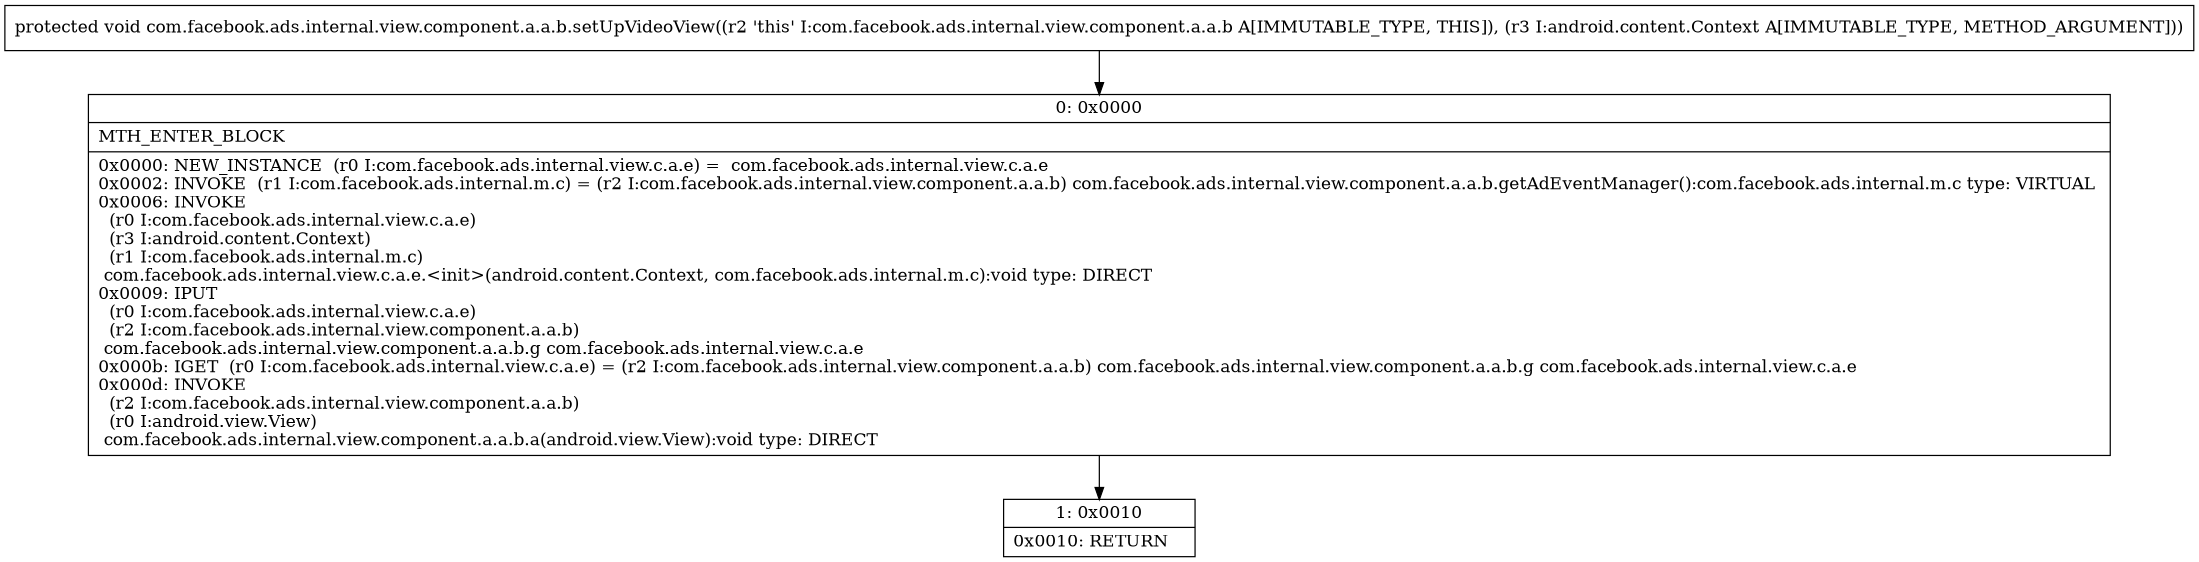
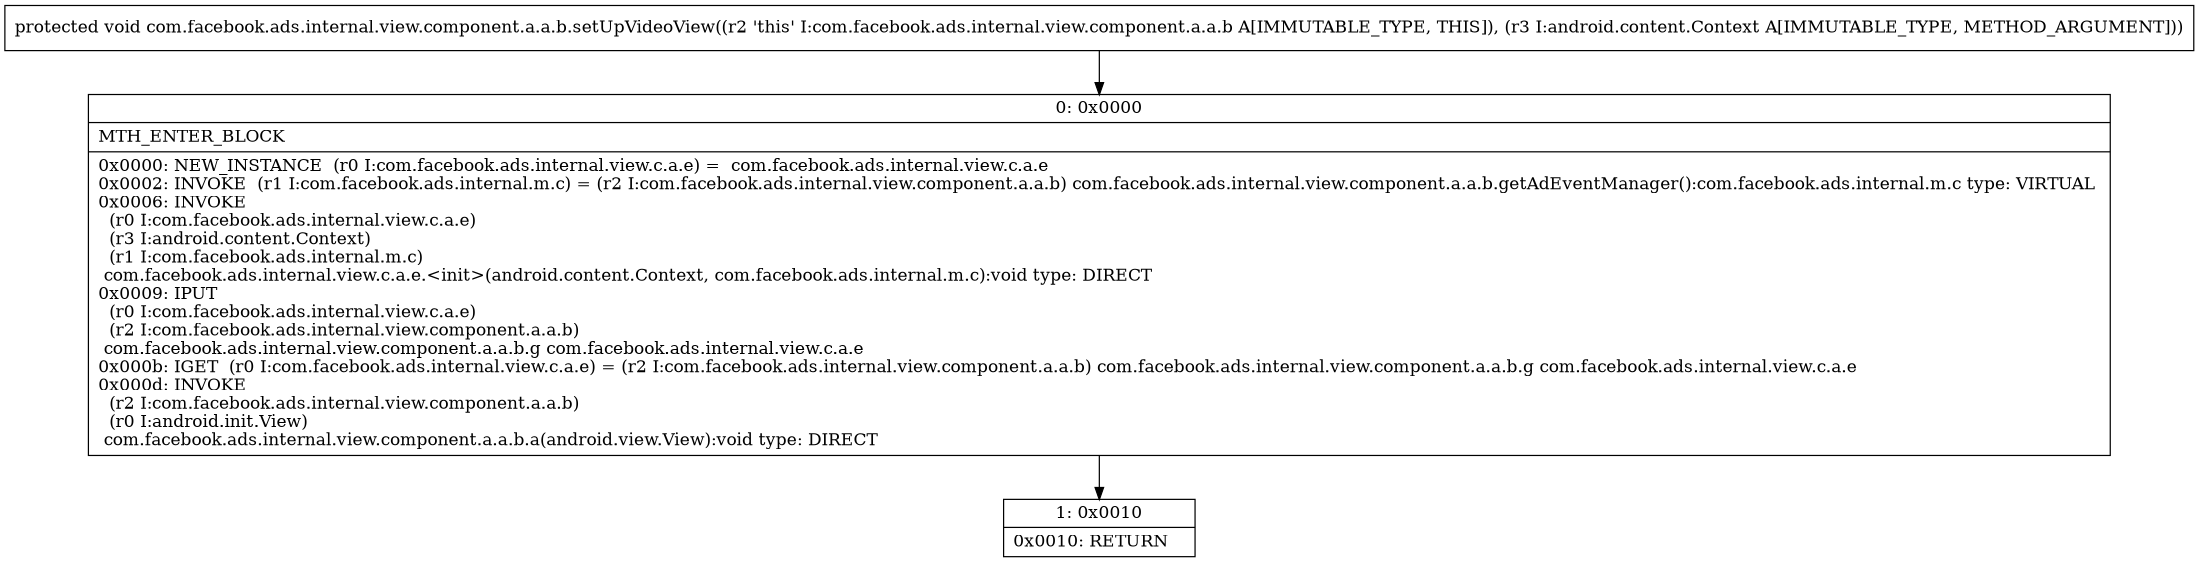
  digraph {
    node [shape=record]
-   n1 [label="{0\:\ 0x0000|MTH_ENTER_BLOCK\l|0x0000: NEW_INSTANCE  (r0 I:com.facebook.ads.internal.view.c.a.e) =  com.facebook.ads.internal.view.c.a.e \l0x0002: INVOKE  (r1 I:com.facebook.ads.internal.m.c) = (r2 I:com.facebook.ads.internal.view.component.a.a.b) com.facebook.ads.internal.view.component.a.a.b.getAdEventManager():com.facebook.ads.internal.m.c type: VIRTUAL \l0x0006: INVOKE  \l  (r0 I:com.facebook.ads.internal.view.c.a.e)\l  (r3 I:android.content.Context)\l  (r1 I:com.facebook.ads.internal.m.c)\l com.facebook.ads.internal.view.c.a.e.\<init\>(android.content.Context, com.facebook.ads.internal.m.c):void type: DIRECT \l0x0009: IPUT  \l  (r0 I:com.facebook.ads.internal.view.c.a.e)\l  (r2 I:com.facebook.ads.internal.view.component.a.a.b)\l com.facebook.ads.internal.view.component.a.a.b.g com.facebook.ads.internal.view.c.a.e \l0x000b: IGET  (r0 I:com.facebook.ads.internal.view.c.a.e) = (r2 I:com.facebook.ads.internal.view.component.a.a.b) com.facebook.ads.internal.view.component.a.a.b.g com.facebook.ads.internal.view.c.a.e \l0x000d: INVOKE  \l  (r2 I:com.facebook.ads.internal.view.component.a.a.b)\l  (r0 I:android.view.View)\l com.facebook.ads.internal.view.component.a.a.b.a(android.view.View):void type: DIRECT \l}"]
+   n1 [label="{0\:\ 0x0000|MTH_ENTER_BLOCK\l|0x0000: NEW_INSTANCE  (r0 I:com.facebook.ads.internal.view.c.a.e) =  com.facebook.ads.internal.view.c.a.e \l0x0002: INVOKE  (r1 I:com.facebook.ads.internal.m.c) = (r2 I:com.facebook.ads.internal.view.component.a.a.b) com.facebook.ads.internal.view.component.a.a.b.getAdEventManager():com.facebook.ads.internal.m.c type: VIRTUAL \l0x0006: INVOKE  \l  (r0 I:com.facebook.ads.internal.view.c.a.e)\l  (r3 I:android.content.Context)\l  (r1 I:com.facebook.ads.internal.m.c)\l com.facebook.ads.internal.view.c.a.e.\<init\>(android.content.Context, com.facebook.ads.internal.m.c):void type: DIRECT \l0x0009: IPUT  \l  (r0 I:com.facebook.ads.internal.view.c.a.e)\l  (r2 I:com.facebook.ads.internal.view.component.a.a.b)\l com.facebook.ads.internal.view.component.a.a.b.g com.facebook.ads.internal.view.c.a.e \l0x000b: IGET  (r0 I:com.facebook.ads.internal.view.c.a.e) = (r2 I:com.facebook.ads.internal.view.component.a.a.b) com.facebook.ads.internal.view.component.a.a.b.g com.facebook.ads.internal.view.c.a.e \l0x000d: INVOKE  \l  (r2 I:com.facebook.ads.internal.view.component.a.a.b)\l  (r0 I:android.init.View)\l com.facebook.ads.internal.view.component.a.a.b.a(android.view.View):void type: DIRECT \l}"]
    n2 [label="{1\:\ 0x0010|0x0010: RETURN   \l}"]
    n3 [label="{protected void com.facebook.ads.internal.view.component.a.a.b.setUpVideoView((r2 'this' I:com.facebook.ads.internal.view.component.a.a.b A[IMMUTABLE_TYPE, THIS]), (r3 I:android.content.Context A[IMMUTABLE_TYPE, METHOD_ARGUMENT])) }"]
    n1 -> n2
    n3 -> n1
  }
